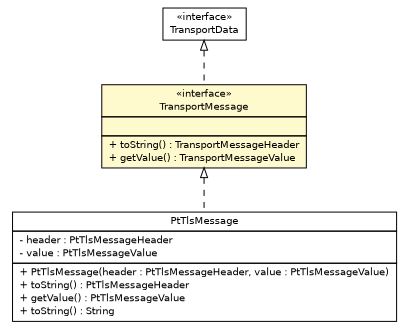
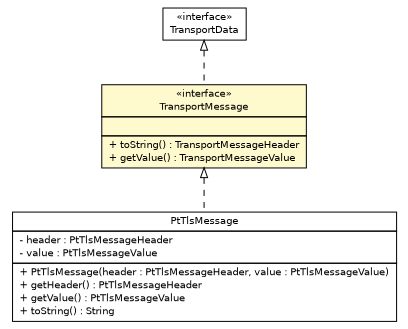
  digraph {
    fontname="DejaVu Sans"
    nodesep=0.25
    ranksep=0.5
    node [fontcolor=black fontname="DejaVu Sans" fontsize=10.0 shape=plaintext]
    edge [arrowtail=empty dir=back fontname="DejaVu Sans" fontsize=10 headport=p labelfontname=Helvetica labelfontsize=10 style=dashed tailport=p]
    n1 [label=<<table title="de.hsbremen.tc.tnc.message.t.TransportData" border="0" cellborder="1" cellspacing="0" cellpadding="2" port="p" href="../TransportData.html"> 		<tr><td><table border="0" cellspacing="0" cellpadding="1"> <tr><td align="center" balign="center"> &#171;interface&#187; </td></tr> <tr><td align="center" balign="center"> TransportData </td></tr> 		</table></td></tr> 		</table>>]
    n2 [label=<<table title="de.hsbremen.tc.tnc.message.t.message.TransportMessage" border="0" cellborder="1" cellspacing="0" cellpadding="2" port="p" bgcolor="lemonChiffon" href="./TransportMessage.html"> 		<tr><td><table border="0" cellspacing="0" cellpadding="1"> <tr><td align="center" balign="center"> &#171;interface&#187; </td></tr> <tr><td align="center" balign="center"> TransportMessage </td></tr> 		</table></td></tr> 		<tr><td><table border="0" cellspacing="0" cellpadding="1"> <tr><td align="left" balign="left">  </td></tr> 		</table></td></tr> 		<tr><td><table border="0" cellspacing="0" cellpadding="1"> <tr><td align="left" balign="left"> + toString() : TransportMessageHeader </td></tr> <tr><td align="left" balign="left"> + getValue() : TransportMessageValue </td></tr> 		</table></td></tr> 		</table>>]
-   n3 [label=<<table title="org.ietf.nea.pt.message.PtTlsMessage" border="0" cellborder="1" cellspacing="0" cellpadding="2" port="p" href="../../../../../../../org/ietf/nea/pt/message/PtTlsMessage.html"> 		<tr><td><table border="0" cellspacing="0" cellpadding="1"> <tr><td align="center" balign="center"> PtTlsMessage </td></tr> 		</table></td></tr> 		<tr><td><table border="0" cellspacing="0" cellpadding="1"> <tr><td align="left" balign="left"> - header : PtTlsMessageHeader </td></tr> <tr><td align="left" balign="left"> - value : PtTlsMessageValue </td></tr> 		</table></td></tr> 		<tr><td><table border="0" cellspacing="0" cellpadding="1"> <tr><td align="left" balign="left"> + PtTlsMessage(header : PtTlsMessageHeader, value : PtTlsMessageValue) </td></tr> <tr><td align="left" balign="left"> + toString() : PtTlsMessageHeader </td></tr> <tr><td align="left" balign="left"> + getValue() : PtTlsMessageValue </td></tr> <tr><td align="left" balign="left"> + toString() : String </td></tr> 		</table></td></tr> 		</table>>]
+   n3 [label=<<table title="org.ietf.nea.pt.message.PtTlsMessage" border="0" cellborder="1" cellspacing="0" cellpadding="2" port="p" href="../../../../../../../org/ietf/nea/pt/message/PtTlsMessage.html"> 		<tr><td><table border="0" cellspacing="0" cellpadding="1"> <tr><td align="center" balign="center"> PtTlsMessage </td></tr> 		</table></td></tr> 		<tr><td><table border="0" cellspacing="0" cellpadding="1"> <tr><td align="left" balign="left"> - header : PtTlsMessageHeader </td></tr> <tr><td align="left" balign="left"> - value : PtTlsMessageValue </td></tr> 		</table></td></tr> 		<tr><td><table border="0" cellspacing="0" cellpadding="1"> <tr><td align="left" balign="left"> + PtTlsMessage(header : PtTlsMessageHeader, value : PtTlsMessageValue) </td></tr> <tr><td align="left" balign="left"> + getHeader() : PtTlsMessageHeader </td></tr> <tr><td align="left" balign="left"> + getValue() : PtTlsMessageValue </td></tr> <tr><td align="left" balign="left"> + toString() : String </td></tr> 		</table></td></tr> 		</table>>]
    n1 -> n2
    n2 -> n3
  }
